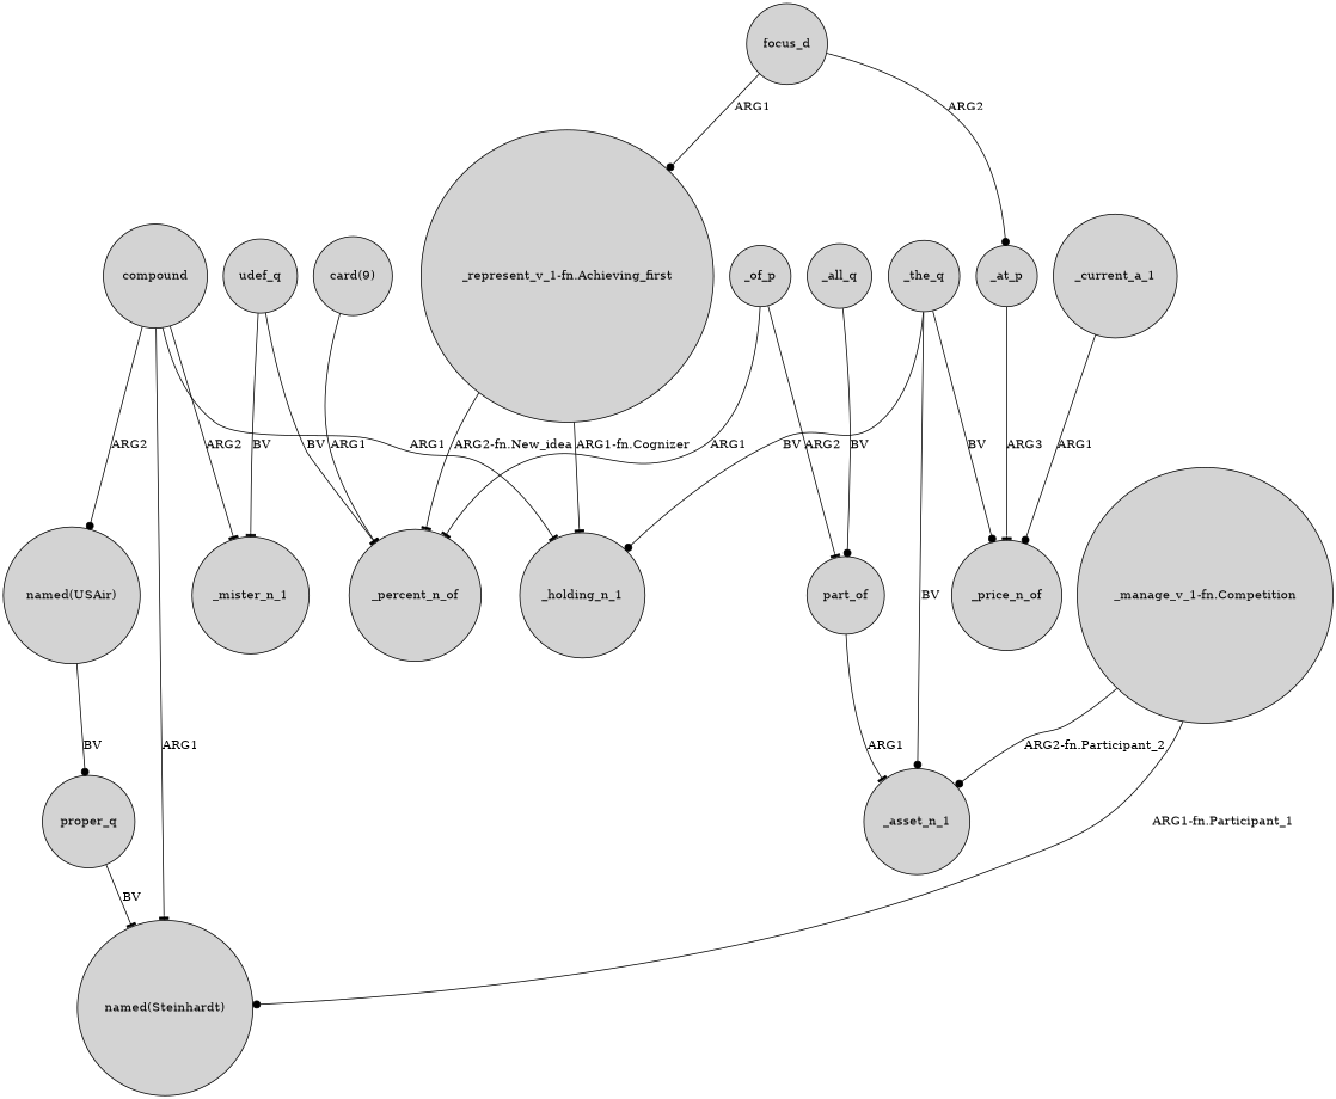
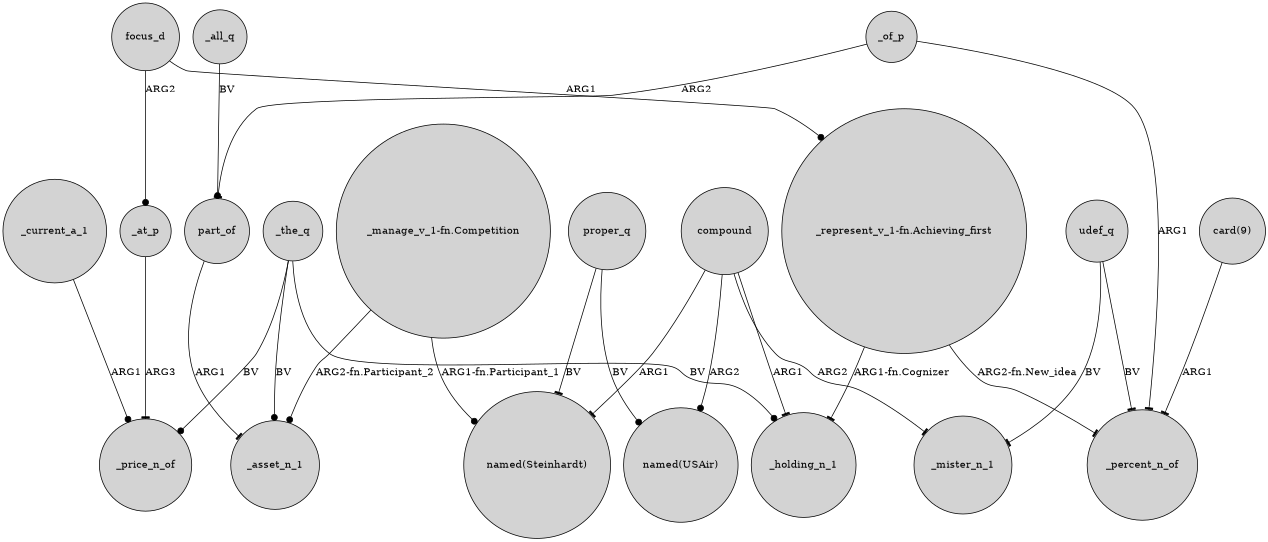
  digraph {
    node [shape=circle style=filled]
    edge [arrowhead=tee]
    _the_q
    _asset_n_1
    _holding_n_1
    _price_n_of
    compound
    _mister_n_1
    "named(USAir)"
    "named(Steinhardt)"
    "_represent_v_1-fn.Achieving_first"
    _percent_n_of
    _of_p
    part_of
    proper_q
    "card(9)"
    _all_q
    udef_q
    focus_d
    _at_p
    "_manage_v_1-fn.Competition"
    _current_a_1
    _the_q -> _asset_n_1 [arrowhead=dot label=BV]
    _the_q -> _holding_n_1 [arrowhead=dot label=BV]
    _the_q -> _price_n_of [arrowhead=dot label=BV]
    compound -> _holding_n_1 [label=ARG1]
    compound -> _mister_n_1 [label=ARG2]
    compound -> "named(USAir)" [arrowhead=dot label=ARG2]
    compound -> "named(Steinhardt)" [label=ARG1]
    "_represent_v_1-fn.Achieving_first" -> _holding_n_1 [label="ARG1-fn.Cognizer"]
    "_represent_v_1-fn.Achieving_first" -> _percent_n_of [label="ARG2-fn.New_idea"]
    _of_p -> _percent_n_of [label=ARG1]
    _of_p -> part_of [label=ARG2]
    part_of -> _asset_n_1 [label=ARG1]
-   "named(USAir)" -> proper_q [arrowhead=dot label=BV]
+   proper_q -> "named(USAir)" [arrowhead=dot label=BV]
    proper_q -> "named(Steinhardt)" [label=BV]
    "card(9)" -> _percent_n_of [label=ARG1]
    _all_q -> part_of [arrowhead=dot label=BV]
    udef_q -> _mister_n_1 [label=BV]
    udef_q -> _percent_n_of [label=BV]
    focus_d -> "_represent_v_1-fn.Achieving_first" [arrowhead=dot label=ARG1]
    focus_d -> _at_p [arrowhead=dot label=ARG2]
    _at_p -> _price_n_of [label=ARG3]
    "_manage_v_1-fn.Competition" -> _asset_n_1 [arrowhead=dot label="ARG2-fn.Participant_2"]
    "_manage_v_1-fn.Competition" -> "named(Steinhardt)" [arrowhead=dot label="ARG1-fn.Participant_1"]
    _current_a_1 -> _price_n_of [arrowhead=dot label=ARG1]
  }
